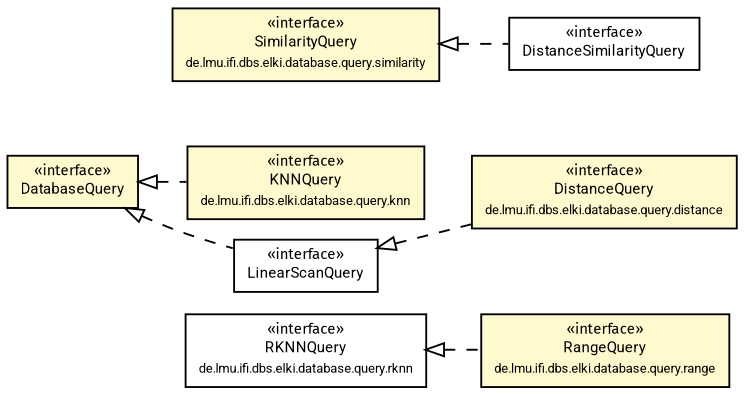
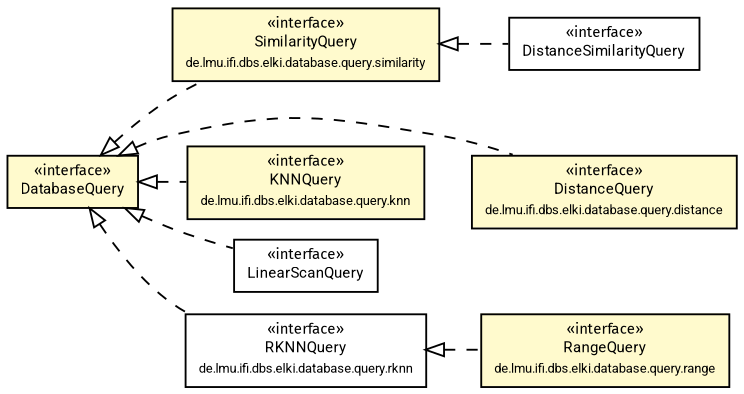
  digraph {
    fontname="Fira Sans"
    nodesep=0.15
    rankdir=LR
    ranksep=0.25
    node [fontcolor=black fontname="Fira Sans" fontsize=8 margin=0 shape=plaintext]
    edge [arrowtail=empty color=black dir=back fontname="Fira Sans" fontsize=7 labelfontname=Roboto labelfontsize=7 style=dashed weight=9]
    n1 [height=0 label=<<table title="de.lmu.ifi.dbs.elki.database.query.similarity.SimilarityQuery" border="0" cellborder="1" cellspacing="0" cellpadding="2" bgcolor="LemonChiffon" href="similarity/SimilarityQuery.html" target="_parent"> 		<tr><td><table border="0" cellspacing="0" cellpadding="1"> 		<tr><td align="center" balign="center"> &#171;interface&#187; </td></tr> 		<tr><td align="center" balign="center"> <font face="Roboto">SimilarityQuery</font> </td></tr> 		<tr><td align="center" balign="center"> <font face="Roboto" point-size="7.0">de.lmu.ifi.dbs.elki.database.query.similarity</font> </td></tr> 		</table></td></tr> 		</table>> width=0]
    n2 [height=0 label=<<table title="de.lmu.ifi.dbs.elki.database.query.DistanceSimilarityQuery" border="0" cellborder="1" cellspacing="0" cellpadding="2" href="DistanceSimilarityQuery.html" target="_parent"> 		<tr><td><table border="0" cellspacing="0" cellpadding="1"> 		<tr><td align="center" balign="center"> &#171;interface&#187; </td></tr> 		<tr><td align="center" balign="center"> <font face="Roboto">DistanceSimilarityQuery</font> </td></tr> 		</table></td></tr> 		</table>> width=0]
    n3 [height=0 label=<<table title="de.lmu.ifi.dbs.elki.database.query.distance.DistanceQuery" border="0" cellborder="1" cellspacing="0" cellpadding="2" bgcolor="LemonChiffon" href="distance/DistanceQuery.html" target="_parent"> 		<tr><td><table border="0" cellspacing="0" cellpadding="1"> 		<tr><td align="center" balign="center"> &#171;interface&#187; </td></tr> 		<tr><td align="center" balign="center"> <font face="Roboto">DistanceQuery</font> </td></tr> 		<tr><td align="center" balign="center"> <font face="Roboto" point-size="7.0">de.lmu.ifi.dbs.elki.database.query.distance</font> </td></tr> 		</table></td></tr> 		</table>> width=0]
    n4 [height=0 label=<<table title="de.lmu.ifi.dbs.elki.database.query.knn.KNNQuery" border="0" cellborder="1" cellspacing="0" cellpadding="2" bgcolor="LemonChiffon" href="knn/KNNQuery.html" target="_parent"> 		<tr><td><table border="0" cellspacing="0" cellpadding="1"> 		<tr><td align="center" balign="center"> &#171;interface&#187; </td></tr> 		<tr><td align="center" balign="center"> <font face="Roboto">KNNQuery</font> </td></tr> 		<tr><td align="center" balign="center"> <font face="Roboto" point-size="7.0">de.lmu.ifi.dbs.elki.database.query.knn</font> </td></tr> 		</table></td></tr> 		</table>> width=0]
    n5 [height=0 label=<<table title="de.lmu.ifi.dbs.elki.database.query.DatabaseQuery" border="0" cellborder="1" cellspacing="0" cellpadding="2" bgcolor="LemonChiffon" href="DatabaseQuery.html" target="_parent"> 		<tr><td><table border="0" cellspacing="0" cellpadding="1"> 		<tr><td align="center" balign="center"> &#171;interface&#187; </td></tr> 		<tr><td align="center" balign="center"> <font face="Roboto">DatabaseQuery</font> </td></tr> 		</table></td></tr> 		</table>> width=0]
    n6 [height=0 label=<<table title="de.lmu.ifi.dbs.elki.database.query.rknn.RKNNQuery" border="0" cellborder="1" cellspacing="0" cellpadding="2" href="rknn/RKNNQuery.html" target="_parent"> 		<tr><td><table border="0" cellspacing="0" cellpadding="1"> 		<tr><td align="center" balign="center"> &#171;interface&#187; </td></tr> 		<tr><td align="center" balign="center"> <font face="Roboto">RKNNQuery</font> </td></tr> 		<tr><td align="center" balign="center"> <font face="Roboto" point-size="7.0">de.lmu.ifi.dbs.elki.database.query.rknn</font> </td></tr> 		</table></td></tr> 		</table>> width=0]
    n7 [height=0 label=<<table title="de.lmu.ifi.dbs.elki.database.query.LinearScanQuery" border="0" cellborder="1" cellspacing="0" cellpadding="2" href="LinearScanQuery.html" target="_parent"> 		<tr><td><table border="0" cellspacing="0" cellpadding="1"> 		<tr><td align="center" balign="center"> &#171;interface&#187; </td></tr> 		<tr><td align="center" balign="center"> <font face="Roboto">LinearScanQuery</font> </td></tr> 		</table></td></tr> 		</table>> width=0]
    n8 [height=0 label=<<table title="de.lmu.ifi.dbs.elki.database.query.range.RangeQuery" border="0" cellborder="1" cellspacing="0" cellpadding="2" bgcolor="LemonChiffon" href="range/RangeQuery.html" target="_parent"> 		<tr><td><table border="0" cellspacing="0" cellpadding="1"> 		<tr><td align="center" balign="center"> &#171;interface&#187; </td></tr> 		<tr><td align="center" balign="center"> <font face="Roboto">RangeQuery</font> </td></tr> 		<tr><td align="center" balign="center"> <font face="Roboto" point-size="7.0">de.lmu.ifi.dbs.elki.database.query.range</font> </td></tr> 		</table></td></tr> 		</table>> width=0]
    n1 -> n2
-   n7 -> n3
+   n5 -> n1
+   n5 -> n3
    n5 -> n4
+   n5 -> n6
    n5 -> n7
    n6 -> n8
  }
